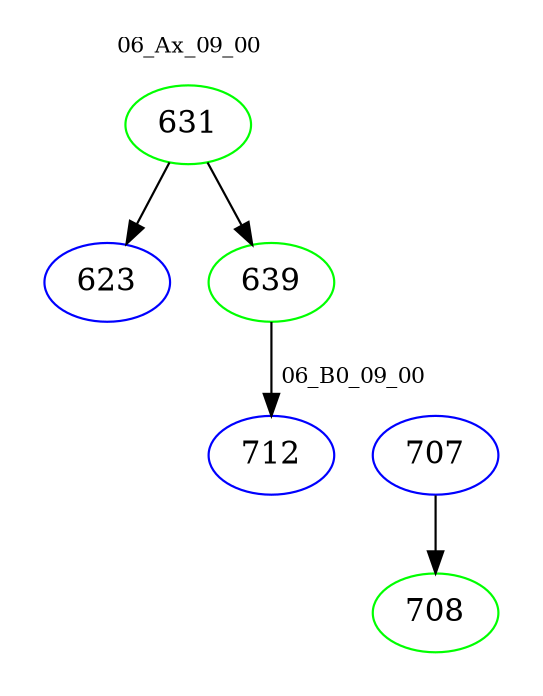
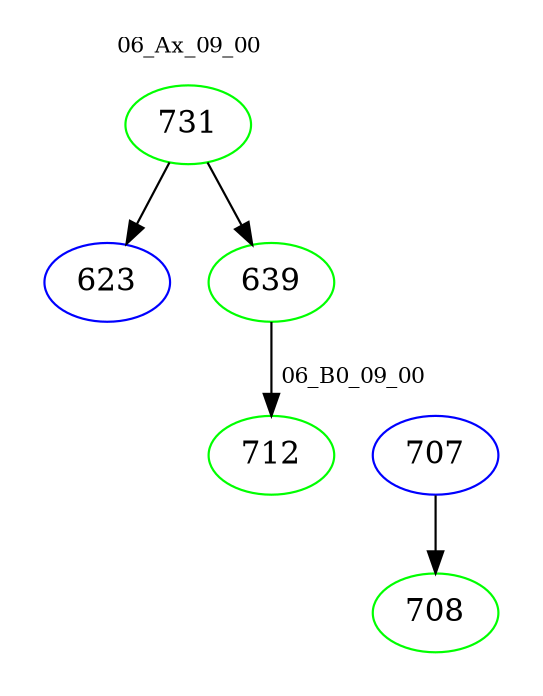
  digraph {
    node [color=green]
    edge [color=black]
-   n1 [label=631]
+   n1 [label=731]
    n2 [color=blue label=623]
    n3 [label=639]
    n4 [color=blue label=707]
-   n5 [color=blue label=712]
+   n5 [label=712]
    n6 [label=708]
    subgraph cluster_1 {
      color=white
      fontsize=10
      label="06_Ax_09_00"
      n1
      n2
      n3
    }
    subgraph cluster_2 {
      color=white
      fontsize=10
      label="06_B0_09_00"
      n4
      n5
      n6
    }
    n1 -> n2
    n1 -> n3
    n3 -> n5
    n4 -> n6
  }
